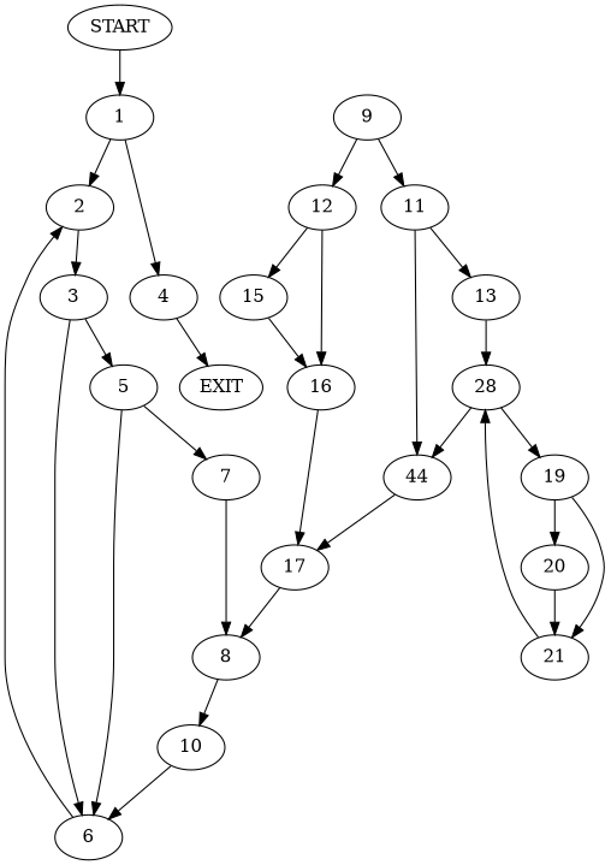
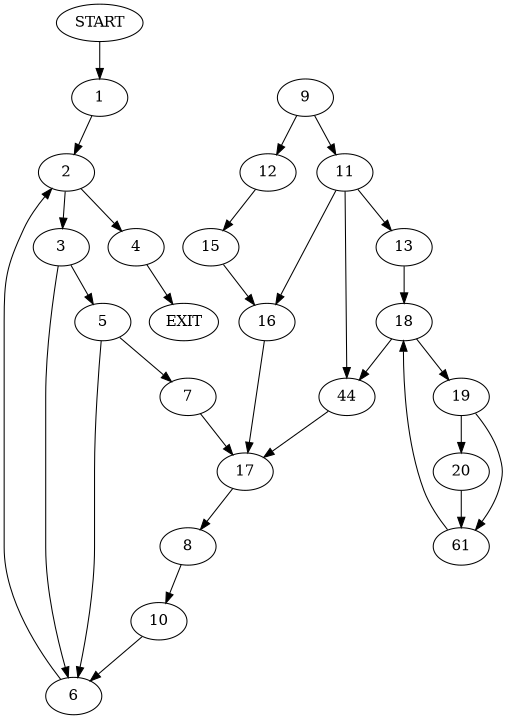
  digraph {
    n1 [label=START]
    1
    2
    n4 [label=EXIT]
    3
    4
    5
    6
    7
    8
    10
    9
    11
    12
    13
    n16 [label=44]
    15
    16
-   18 [label=28]
+   18
    17
    19
    20
-   21
+   21 [label=61]
    n1 -> 1
    1 -> 2
    2 -> 3
-   1 -> 4
+   2 -> 4
    3 -> 5
    3 -> 6
    4 -> n4
    5 -> 6
    5 -> 7
    6 -> 2
-   7 -> 8
+   7 -> 17
    8 -> 10
    10 -> 6
    9 -> 11
    9 -> 12
    11 -> 13
    11 -> n16
    12 -> 15
-   12 -> 16
+   11 -> 16
    13 -> 18
    n16 -> 17
    15 -> 16
    16 -> 17
    18 -> n16
    18 -> 19
    17 -> 8
    19 -> 20
    19 -> 21
    20 -> 21
    21 -> 18
  }
